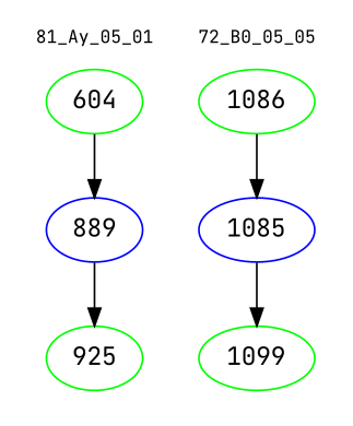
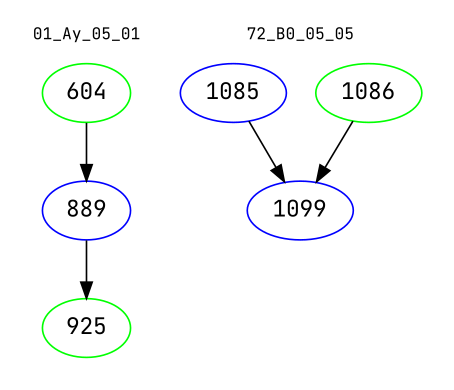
  digraph {
    fontname="JetBrains Mono"
    node [color=green fontname="JetBrains Mono"]
    edge [color=black fontname="JetBrains Mono"]
    n1 [label=604]
    n2 [color=blue label=889]
    n3 [label=925]
    n4 [label=1086]
    n5 [color=blue label=1085]
-   n6 [label=1099]
+   n6 [color=blue label=1099]
    subgraph cluster_1 {
      color=white
      fontsize=10
-     label="81_Ay_05_01"
+     label="01_Ay_05_01"
      n1
      n2
      n3
    }
    subgraph cluster_2 {
      color=white
      fontsize=10
      label="72_B0_05_05"
      n4
      n5
      n6
    }
    n1 -> n2
    n2 -> n3
-   n4 -> n5
+   n4 -> n6
    n5 -> n6
  }
